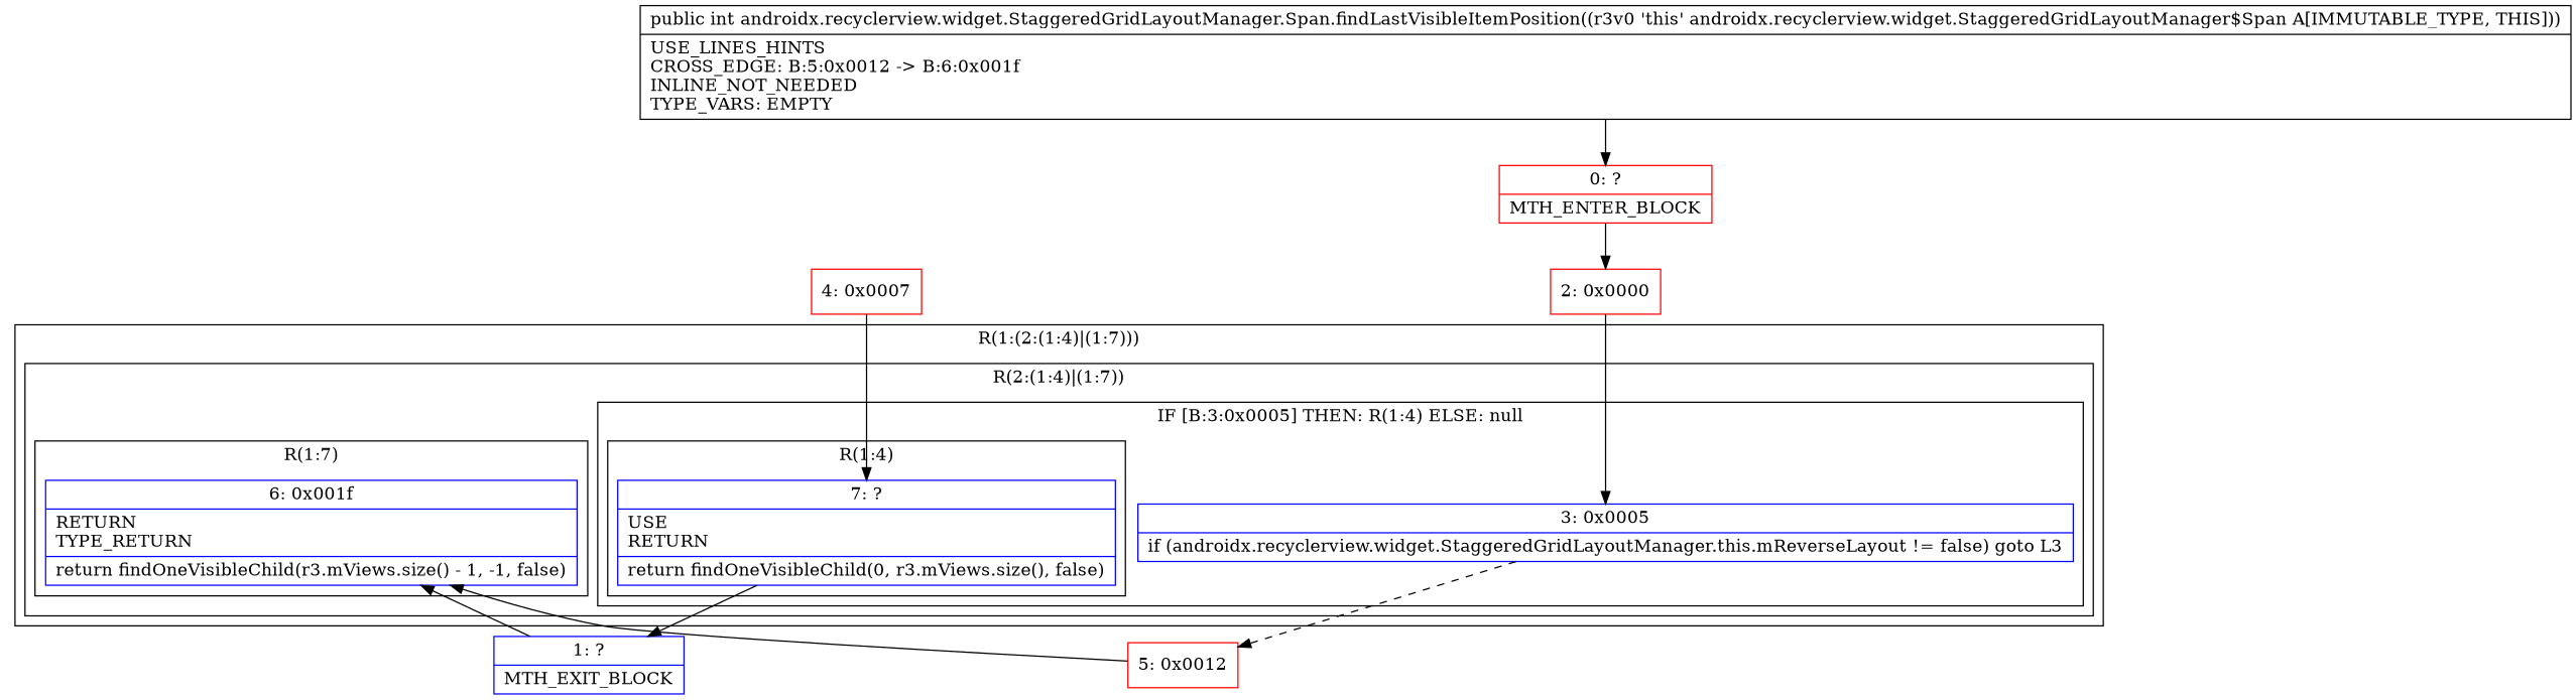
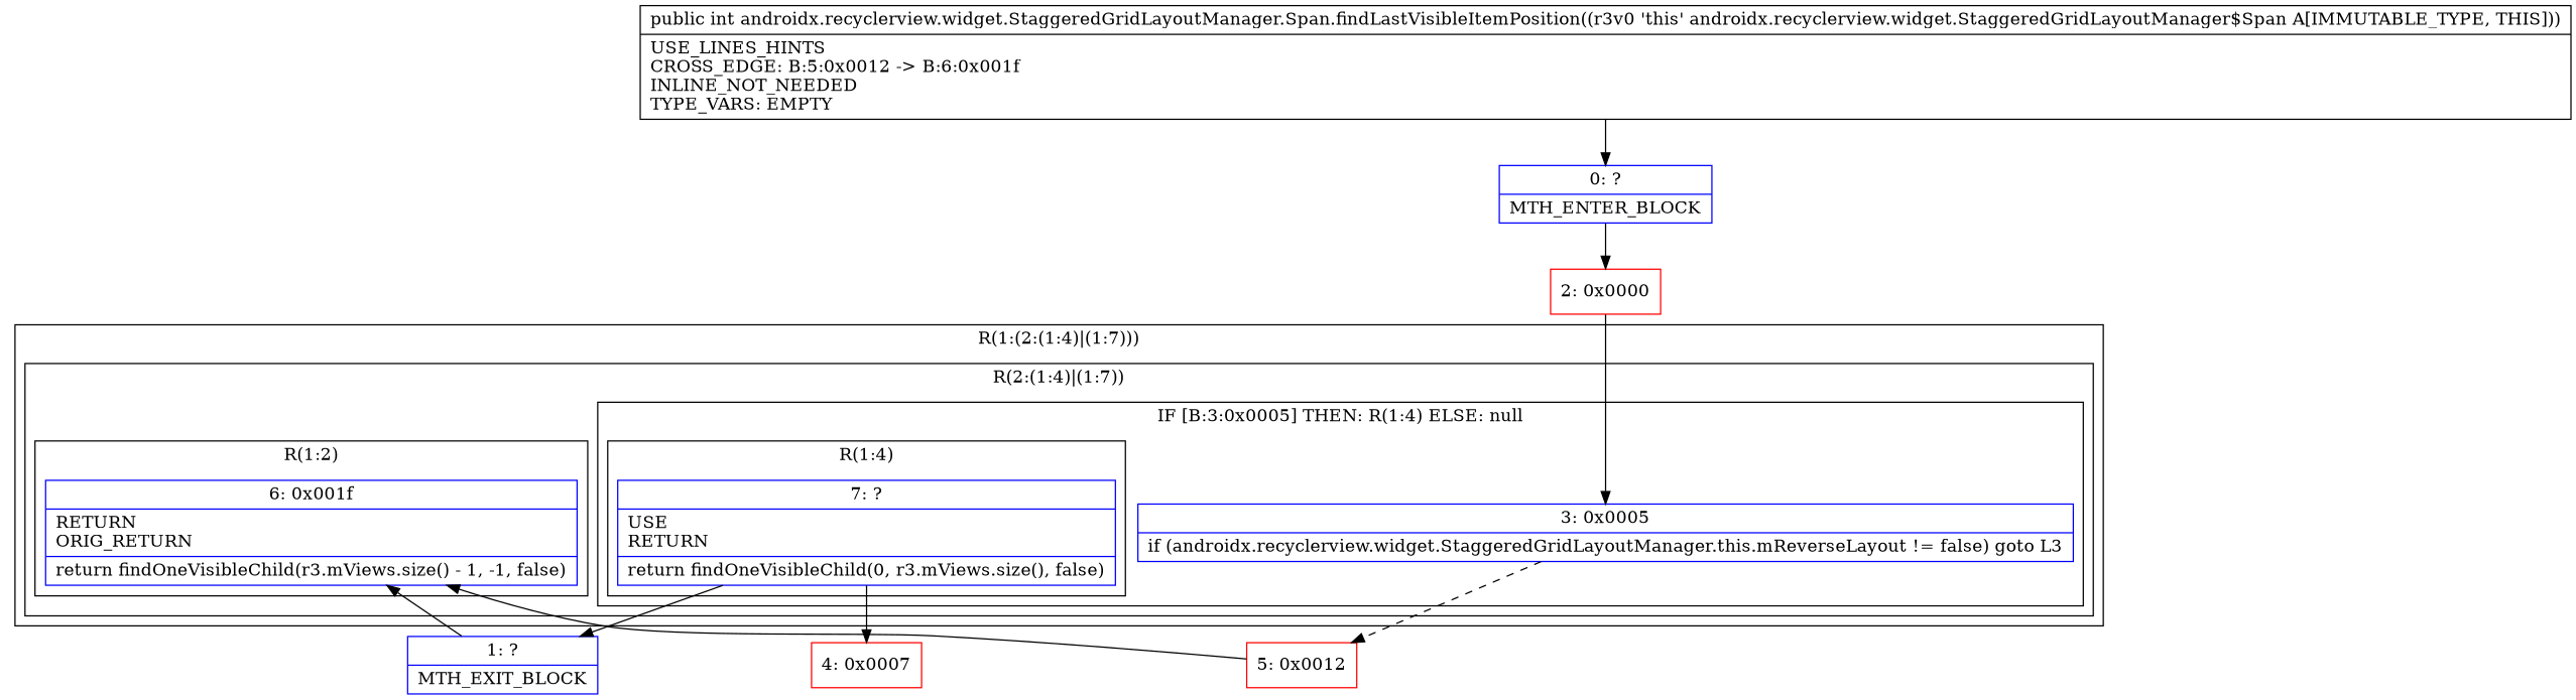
  digraph {
    node [color=blue shape=record]
    n1 [label="{7\:\ ?|USE\lRETURN\l|return findOneVisibleChild(0, r3.mViews.size(), false)\l}"]
    n2 [label="{3\:\ 0x0005|if (androidx.recyclerview.widget.StaggeredGridLayoutManager.this.mReverseLayout != false) goto L3\l}"]
-   n3 [label="{6\:\ 0x001f|RETURN\lTYPE_RETURN\l|return findOneVisibleChild(r3.mViews.size() \- 1, \-1, false)\l}"]
+   n3 [label="{6\:\ 0x001f|RETURN\lORIG_RETURN\l|return findOneVisibleChild(r3.mViews.size() \- 1, \-1, false)\l}"]
    n4 [label="{1\:\ ?|MTH_EXIT_BLOCK\l}"]
    n5 [color=red label="{5\:\ 0x0012}"]
    n6 [color=red label="{4\:\ 0x0007}"]
-   n7 [color=red label="{0\:\ ?|MTH_ENTER_BLOCK\l}"]
+   n7 [label="{0\:\ ?|MTH_ENTER_BLOCK\l}"]
    n8 [color=red label="{2\:\ 0x0000}"]
    n9 [label="{public int androidx.recyclerview.widget.StaggeredGridLayoutManager.Span.findLastVisibleItemPosition((r3v0 'this' androidx.recyclerview.widget.StaggeredGridLayoutManager$Span A[IMMUTABLE_TYPE, THIS]))  | USE_LINES_HINTS\lCROSS_EDGE: B:5:0x0012 \-\> B:6:0x001f\lINLINE_NOT_NEEDED\lTYPE_VARS: EMPTY\l}" color=""]
    subgraph cluster_1 {
      label="R(1:(2:(1:4)|(1:7)))"
      subgraph cluster_2 {
        label="R(2:(1:4)|(1:7))"
        subgraph cluster_3 {
          label="IF [B:3:0x0005] THEN: R(1:4) ELSE: null"
          n2
          subgraph cluster_4 {
            label="R(1:4)"
            n1
          }
        }
        subgraph cluster_5 {
-         label="R(1:7)"
+         label="R(1:2)"
          n3
        }
      }
    }
    n1 -> n4
    n2 -> n5 [style=dashed]
    n4 -> n3
    n5 -> n3
-   n6 -> n1
+   n1 -> n6
    n7 -> n8
    n8 -> n2
    n9 -> n7
  }
